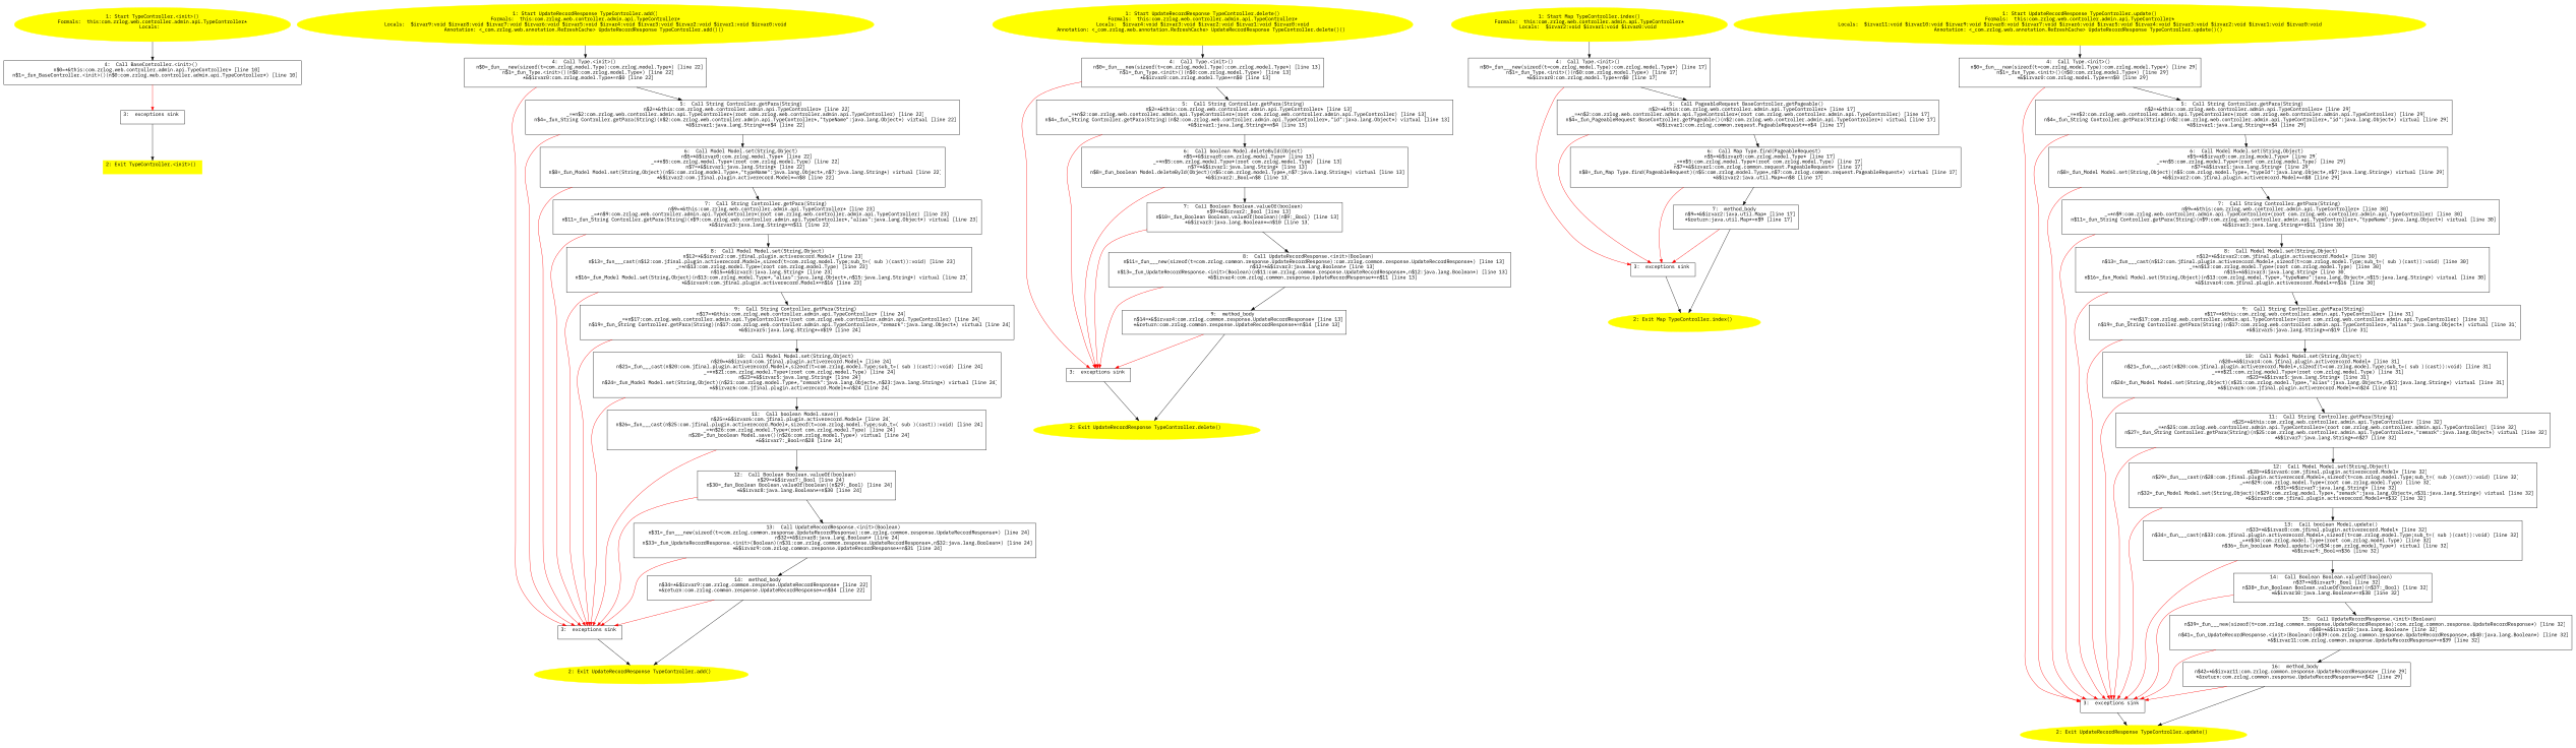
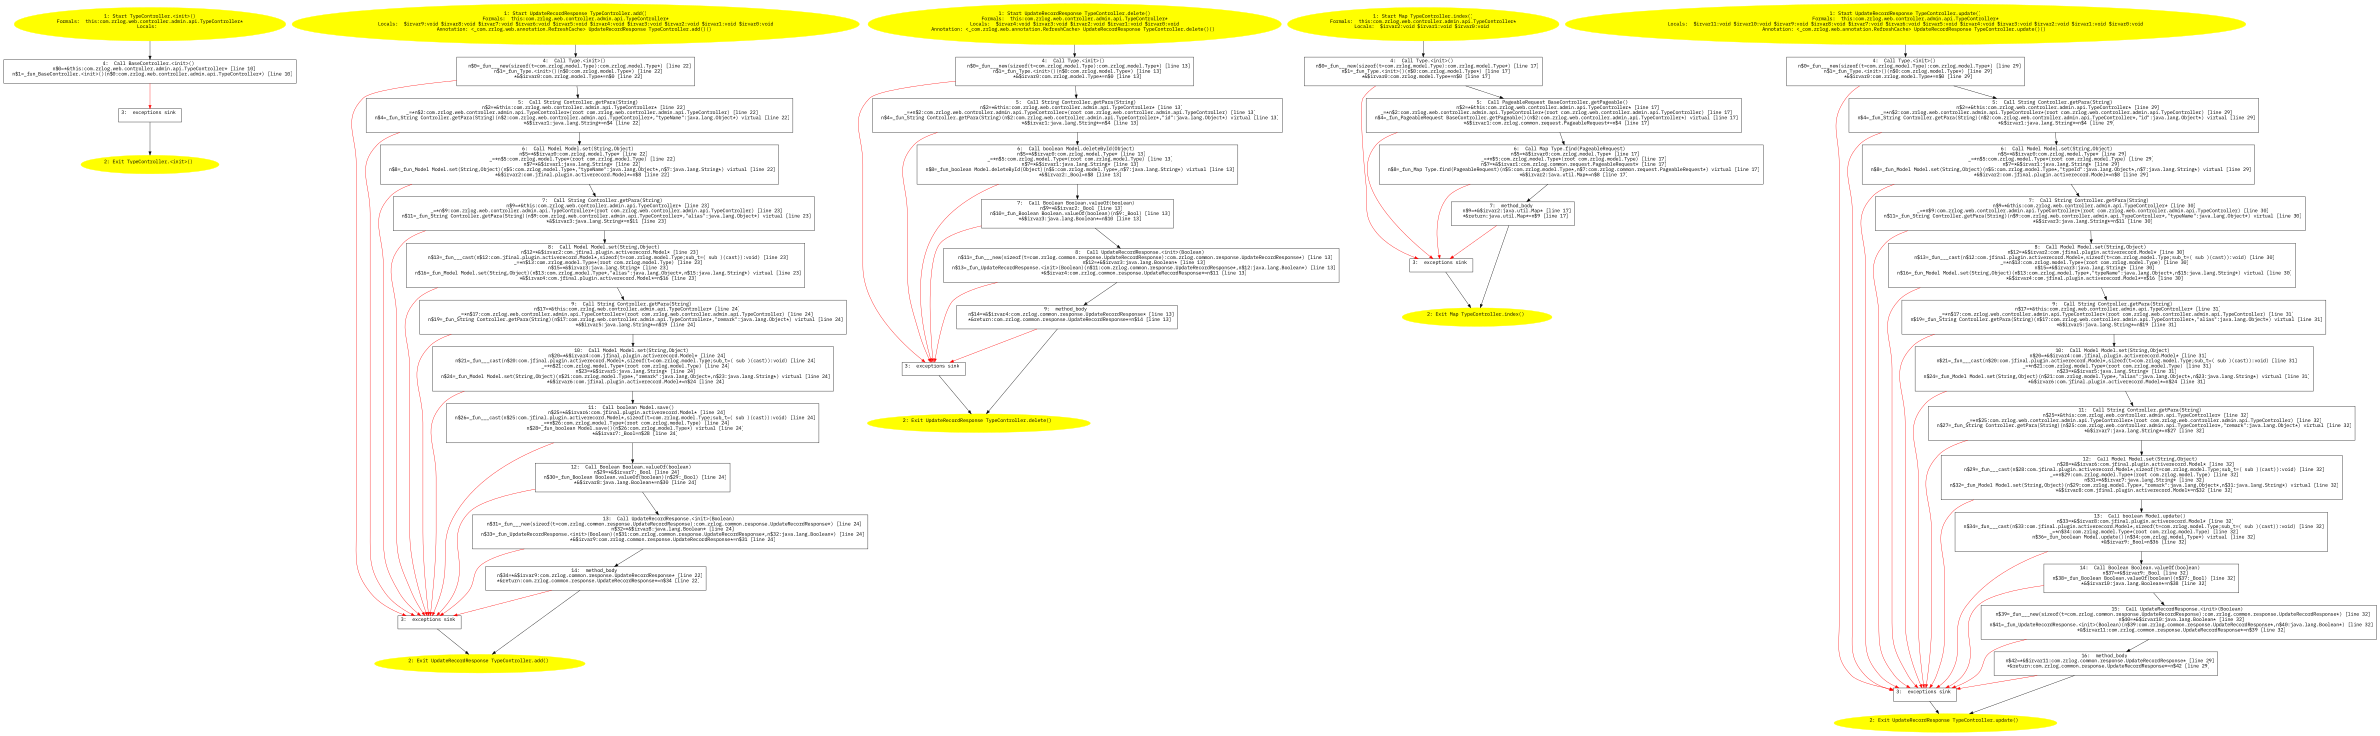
  digraph {
    fontname="IBM Plex Mono"
    node [fontname="IBM Plex Mono" shape=box]
    edge [fontname="IBM Plex Mono"]
    n1 [color=yellow label="1: Start TypeController.<init>()\nFormals:  this:com.zrlog.web.controller.admin.api.TypeController*\nLocals:  \n  " style=filled shape=""]
    n2 [label="4:  Call BaseController.<init>() \n   n$0=*&this:com.zrlog.web.controller.admin.api.TypeController* [line 10]\n  n$1=_fun_BaseController.<init>()(n$0:com.zrlog.web.controller.admin.api.TypeController*) [line 10]\n "]
    n3 [label="3:  exceptions sink \n  "]
-   n4 [color=yellow label="2: Exit TypeController.<init>() \n  " style=filled]
+   n4 [color=yellow label="2: Exit TypeController.<init>() \n  " style=filled shape=""]
    n5 [color=yellow label="1: Start UpdateRecordResponse TypeController.add()\nFormals:  this:com.zrlog.web.controller.admin.api.TypeController*\nLocals:  $irvar9:void $irvar8:void $irvar7:void $irvar6:void $irvar5:void $irvar4:void $irvar3:void $irvar2:void $irvar1:void $irvar0:void\nAnnotation: <_com.zrlog.web.annotation.RefreshCache> UpdateRecordResponse TypeController.add()() \n  " style=filled shape=""]
    n6 [label="4:  Call Type.<init>() \n   n$0=_fun___new(sizeof(t=com.zrlog.model.Type):com.zrlog.model.Type*) [line 22]\n  n$1=_fun_Type.<init>()(n$0:com.zrlog.model.Type*) [line 22]\n  *&$irvar0:com.zrlog.model.Type*=n$0 [line 22]\n "]
    n7 [label="3:  exceptions sink \n  "]
    n8 [label="5:  Call String Controller.getPara(String) \n   n$2=*&this:com.zrlog.web.controller.admin.api.TypeController* [line 22]\n  _=*n$2:com.zrlog.web.controller.admin.api.TypeController*(root com.zrlog.web.controller.admin.api.TypeController) [line 22]\n  n$4=_fun_String Controller.getPara(String)(n$2:com.zrlog.web.controller.admin.api.TypeController*,\"typeName\":java.lang.Object*) virtual [line 22]\n  *&$irvar1:java.lang.String*=n$4 [line 22]\n "]
    n9 [color=yellow label="2: Exit UpdateRecordResponse TypeController.add() \n  " style=filled shape=""]
    n10 [label="6:  Call Model Model.set(String,Object) \n   n$5=*&$irvar0:com.zrlog.model.Type* [line 22]\n  _=*n$5:com.zrlog.model.Type*(root com.zrlog.model.Type) [line 22]\n  n$7=*&$irvar1:java.lang.String* [line 22]\n  n$8=_fun_Model Model.set(String,Object)(n$5:com.zrlog.model.Type*,\"typeName\":java.lang.Object*,n$7:java.lang.String*) virtual [line 22]\n  *&$irvar2:com.jfinal.plugin.activerecord.Model*=n$8 [line 22]\n "]
    n11 [label="7:  Call String Controller.getPara(String) \n   n$9=*&this:com.zrlog.web.controller.admin.api.TypeController* [line 23]\n  _=*n$9:com.zrlog.web.controller.admin.api.TypeController*(root com.zrlog.web.controller.admin.api.TypeController) [line 23]\n  n$11=_fun_String Controller.getPara(String)(n$9:com.zrlog.web.controller.admin.api.TypeController*,\"alias\":java.lang.Object*) virtual [line 23]\n  *&$irvar3:java.lang.String*=n$11 [line 23]\n "]
    n12 [label="8:  Call Model Model.set(String,Object) \n   n$12=*&$irvar2:com.jfinal.plugin.activerecord.Model* [line 23]\n  n$13=_fun___cast(n$12:com.jfinal.plugin.activerecord.Model*,sizeof(t=com.zrlog.model.Type;sub_t=( sub )(cast)):void) [line 23]\n  _=*n$13:com.zrlog.model.Type*(root com.zrlog.model.Type) [line 23]\n  n$15=*&$irvar3:java.lang.String* [line 23]\n  n$16=_fun_Model Model.set(String,Object)(n$13:com.zrlog.model.Type*,\"alias\":java.lang.Object*,n$15:java.lang.String*) virtual [line 23]\n  *&$irvar4:com.jfinal.plugin.activerecord.Model*=n$16 [line 23]\n "]
    n13 [label="9:  Call String Controller.getPara(String) \n   n$17=*&this:com.zrlog.web.controller.admin.api.TypeController* [line 24]\n  _=*n$17:com.zrlog.web.controller.admin.api.TypeController*(root com.zrlog.web.controller.admin.api.TypeController) [line 24]\n  n$19=_fun_String Controller.getPara(String)(n$17:com.zrlog.web.controller.admin.api.TypeController*,\"remark\":java.lang.Object*) virtual [line 24]\n  *&$irvar5:java.lang.String*=n$19 [line 24]\n "]
    n14 [label="10:  Call Model Model.set(String,Object) \n   n$20=*&$irvar4:com.jfinal.plugin.activerecord.Model* [line 24]\n  n$21=_fun___cast(n$20:com.jfinal.plugin.activerecord.Model*,sizeof(t=com.zrlog.model.Type;sub_t=( sub )(cast)):void) [line 24]\n  _=*n$21:com.zrlog.model.Type*(root com.zrlog.model.Type) [line 24]\n  n$23=*&$irvar5:java.lang.String* [line 24]\n  n$24=_fun_Model Model.set(String,Object)(n$21:com.zrlog.model.Type*,\"remark\":java.lang.Object*,n$23:java.lang.String*) virtual [line 24]\n  *&$irvar6:com.jfinal.plugin.activerecord.Model*=n$24 [line 24]\n "]
    n15 [label="11:  Call boolean Model.save() \n   n$25=*&$irvar6:com.jfinal.plugin.activerecord.Model* [line 24]\n  n$26=_fun___cast(n$25:com.jfinal.plugin.activerecord.Model*,sizeof(t=com.zrlog.model.Type;sub_t=( sub )(cast)):void) [line 24]\n  _=*n$26:com.zrlog.model.Type*(root com.zrlog.model.Type) [line 24]\n  n$28=_fun_boolean Model.save()(n$26:com.zrlog.model.Type*) virtual [line 24]\n  *&$irvar7:_Bool=n$28 [line 24]\n "]
    n16 [label="12:  Call Boolean Boolean.valueOf(boolean) \n   n$29=*&$irvar7:_Bool [line 24]\n  n$30=_fun_Boolean Boolean.valueOf(boolean)(n$29:_Bool) [line 24]\n  *&$irvar8:java.lang.Boolean*=n$30 [line 24]\n "]
    n17 [label="13:  Call UpdateRecordResponse.<init>(Boolean) \n   n$31=_fun___new(sizeof(t=com.zrlog.common.response.UpdateRecordResponse):com.zrlog.common.response.UpdateRecordResponse*) [line 24]\n  n$32=*&$irvar8:java.lang.Boolean* [line 24]\n  n$33=_fun_UpdateRecordResponse.<init>(Boolean)(n$31:com.zrlog.common.response.UpdateRecordResponse*,n$32:java.lang.Boolean*) [line 24]\n  *&$irvar9:com.zrlog.common.response.UpdateRecordResponse*=n$31 [line 24]\n "]
    n18 [label="14:  method_body \n   n$34=*&$irvar9:com.zrlog.common.response.UpdateRecordResponse* [line 22]\n  *&return:com.zrlog.common.response.UpdateRecordResponse*=n$34 [line 22]\n "]
    n19 [color=yellow label="1: Start UpdateRecordResponse TypeController.delete()\nFormals:  this:com.zrlog.web.controller.admin.api.TypeController*\nLocals:  $irvar4:void $irvar3:void $irvar2:void $irvar1:void $irvar0:void\nAnnotation: <_com.zrlog.web.annotation.RefreshCache> UpdateRecordResponse TypeController.delete()() \n  " style=filled shape=""]
    n20 [label="4:  Call Type.<init>() \n   n$0=_fun___new(sizeof(t=com.zrlog.model.Type):com.zrlog.model.Type*) [line 13]\n  n$1=_fun_Type.<init>()(n$0:com.zrlog.model.Type*) [line 13]\n  *&$irvar0:com.zrlog.model.Type*=n$0 [line 13]\n "]
    n21 [label="3:  exceptions sink \n  "]
    n22 [label="5:  Call String Controller.getPara(String) \n   n$2=*&this:com.zrlog.web.controller.admin.api.TypeController* [line 13]\n  _=*n$2:com.zrlog.web.controller.admin.api.TypeController*(root com.zrlog.web.controller.admin.api.TypeController) [line 13]\n  n$4=_fun_String Controller.getPara(String)(n$2:com.zrlog.web.controller.admin.api.TypeController*,\"id\":java.lang.Object*) virtual [line 13]\n  *&$irvar1:java.lang.String*=n$4 [line 13]\n "]
    n23 [color=yellow label="2: Exit UpdateRecordResponse TypeController.delete() \n  " style=filled shape=""]
    n24 [label="6:  Call boolean Model.deleteById(Object) \n   n$5=*&$irvar0:com.zrlog.model.Type* [line 13]\n  _=*n$5:com.zrlog.model.Type*(root com.zrlog.model.Type) [line 13]\n  n$7=*&$irvar1:java.lang.String* [line 13]\n  n$8=_fun_boolean Model.deleteById(Object)(n$5:com.zrlog.model.Type*,n$7:java.lang.String*) virtual [line 13]\n  *&$irvar2:_Bool=n$8 [line 13]\n "]
    n25 [label="7:  Call Boolean Boolean.valueOf(boolean) \n   n$9=*&$irvar2:_Bool [line 13]\n  n$10=_fun_Boolean Boolean.valueOf(boolean)(n$9:_Bool) [line 13]\n  *&$irvar3:java.lang.Boolean*=n$10 [line 13]\n "]
    n26 [label="8:  Call UpdateRecordResponse.<init>(Boolean) \n   n$11=_fun___new(sizeof(t=com.zrlog.common.response.UpdateRecordResponse):com.zrlog.common.response.UpdateRecordResponse*) [line 13]\n  n$12=*&$irvar3:java.lang.Boolean* [line 13]\n  n$13=_fun_UpdateRecordResponse.<init>(Boolean)(n$11:com.zrlog.common.response.UpdateRecordResponse*,n$12:java.lang.Boolean*) [line 13]\n  *&$irvar4:com.zrlog.common.response.UpdateRecordResponse*=n$11 [line 13]\n "]
    n27 [label="9:  method_body \n   n$14=*&$irvar4:com.zrlog.common.response.UpdateRecordResponse* [line 13]\n  *&return:com.zrlog.common.response.UpdateRecordResponse*=n$14 [line 13]\n "]
    n28 [color=yellow label="1: Start Map TypeController.index()\nFormals:  this:com.zrlog.web.controller.admin.api.TypeController*\nLocals:  $irvar2:void $irvar1:void $irvar0:void \n  " style=filled shape=""]
    n29 [label="4:  Call Type.<init>() \n   n$0=_fun___new(sizeof(t=com.zrlog.model.Type):com.zrlog.model.Type*) [line 17]\n  n$1=_fun_Type.<init>()(n$0:com.zrlog.model.Type*) [line 17]\n  *&$irvar0:com.zrlog.model.Type*=n$0 [line 17]\n "]
    n30 [label="3:  exceptions sink \n  "]
    n31 [label="5:  Call PageableRequest BaseController.getPageable() \n   n$2=*&this:com.zrlog.web.controller.admin.api.TypeController* [line 17]\n  _=*n$2:com.zrlog.web.controller.admin.api.TypeController*(root com.zrlog.web.controller.admin.api.TypeController) [line 17]\n  n$4=_fun_PageableRequest BaseController.getPageable()(n$2:com.zrlog.web.controller.admin.api.TypeController*) virtual [line 17]\n  *&$irvar1:com.zrlog.common.request.PageableRequest*=n$4 [line 17]\n "]
    n32 [color=yellow label="2: Exit Map TypeController.index() \n  " style=filled shape=""]
    n33 [label="6:  Call Map Type.find(PageableRequest) \n   n$5=*&$irvar0:com.zrlog.model.Type* [line 17]\n  _=*n$5:com.zrlog.model.Type*(root com.zrlog.model.Type) [line 17]\n  n$7=*&$irvar1:com.zrlog.common.request.PageableRequest* [line 17]\n  n$8=_fun_Map Type.find(PageableRequest)(n$5:com.zrlog.model.Type*,n$7:com.zrlog.common.request.PageableRequest*) virtual [line 17]\n  *&$irvar2:java.util.Map*=n$8 [line 17]\n "]
    n34 [label="7:  method_body \n   n$9=*&$irvar2:java.util.Map* [line 17]\n  *&return:java.util.Map*=n$9 [line 17]\n "]
    n35 [color=yellow label="1: Start UpdateRecordResponse TypeController.update()\nFormals:  this:com.zrlog.web.controller.admin.api.TypeController*\nLocals:  $irvar11:void $irvar10:void $irvar9:void $irvar8:void $irvar7:void $irvar6:void $irvar5:void $irvar4:void $irvar3:void $irvar2:void $irvar1:void $irvar0:void\nAnnotation: <_com.zrlog.web.annotation.RefreshCache> UpdateRecordResponse TypeController.update()() \n  " style=filled shape=""]
    n36 [label="4:  Call Type.<init>() \n   n$0=_fun___new(sizeof(t=com.zrlog.model.Type):com.zrlog.model.Type*) [line 29]\n  n$1=_fun_Type.<init>()(n$0:com.zrlog.model.Type*) [line 29]\n  *&$irvar0:com.zrlog.model.Type*=n$0 [line 29]\n "]
    n37 [label="3:  exceptions sink \n  "]
    n38 [label="5:  Call String Controller.getPara(String) \n   n$2=*&this:com.zrlog.web.controller.admin.api.TypeController* [line 29]\n  _=*n$2:com.zrlog.web.controller.admin.api.TypeController*(root com.zrlog.web.controller.admin.api.TypeController) [line 29]\n  n$4=_fun_String Controller.getPara(String)(n$2:com.zrlog.web.controller.admin.api.TypeController*,\"id\":java.lang.Object*) virtual [line 29]\n  *&$irvar1:java.lang.String*=n$4 [line 29]\n "]
    n39 [color=yellow label="2: Exit UpdateRecordResponse TypeController.update() \n  " style=filled shape=""]
    n40 [label="6:  Call Model Model.set(String,Object) \n   n$5=*&$irvar0:com.zrlog.model.Type* [line 29]\n  _=*n$5:com.zrlog.model.Type*(root com.zrlog.model.Type) [line 29]\n  n$7=*&$irvar1:java.lang.String* [line 29]\n  n$8=_fun_Model Model.set(String,Object)(n$5:com.zrlog.model.Type*,\"typeId\":java.lang.Object*,n$7:java.lang.String*) virtual [line 29]\n  *&$irvar2:com.jfinal.plugin.activerecord.Model*=n$8 [line 29]\n "]
    n41 [label="7:  Call String Controller.getPara(String) \n   n$9=*&this:com.zrlog.web.controller.admin.api.TypeController* [line 30]\n  _=*n$9:com.zrlog.web.controller.admin.api.TypeController*(root com.zrlog.web.controller.admin.api.TypeController) [line 30]\n  n$11=_fun_String Controller.getPara(String)(n$9:com.zrlog.web.controller.admin.api.TypeController*,\"typeName\":java.lang.Object*) virtual [line 30]\n  *&$irvar3:java.lang.String*=n$11 [line 30]\n "]
    n42 [label="8:  Call Model Model.set(String,Object) \n   n$12=*&$irvar2:com.jfinal.plugin.activerecord.Model* [line 30]\n  n$13=_fun___cast(n$12:com.jfinal.plugin.activerecord.Model*,sizeof(t=com.zrlog.model.Type;sub_t=( sub )(cast)):void) [line 30]\n  _=*n$13:com.zrlog.model.Type*(root com.zrlog.model.Type) [line 30]\n  n$15=*&$irvar3:java.lang.String* [line 30]\n  n$16=_fun_Model Model.set(String,Object)(n$13:com.zrlog.model.Type*,\"typeName\":java.lang.Object*,n$15:java.lang.String*) virtual [line 30]\n  *&$irvar4:com.jfinal.plugin.activerecord.Model*=n$16 [line 30]\n "]
    n43 [label="9:  Call String Controller.getPara(String) \n   n$17=*&this:com.zrlog.web.controller.admin.api.TypeController* [line 31]\n  _=*n$17:com.zrlog.web.controller.admin.api.TypeController*(root com.zrlog.web.controller.admin.api.TypeController) [line 31]\n  n$19=_fun_String Controller.getPara(String)(n$17:com.zrlog.web.controller.admin.api.TypeController*,\"alias\":java.lang.Object*) virtual [line 31]\n  *&$irvar5:java.lang.String*=n$19 [line 31]\n "]
    n44 [label="10:  Call Model Model.set(String,Object) \n   n$20=*&$irvar4:com.jfinal.plugin.activerecord.Model* [line 31]\n  n$21=_fun___cast(n$20:com.jfinal.plugin.activerecord.Model*,sizeof(t=com.zrlog.model.Type;sub_t=( sub )(cast)):void) [line 31]\n  _=*n$21:com.zrlog.model.Type*(root com.zrlog.model.Type) [line 31]\n  n$23=*&$irvar5:java.lang.String* [line 31]\n  n$24=_fun_Model Model.set(String,Object)(n$21:com.zrlog.model.Type*,\"alias\":java.lang.Object*,n$23:java.lang.String*) virtual [line 31]\n  *&$irvar6:com.jfinal.plugin.activerecord.Model*=n$24 [line 31]\n "]
    n45 [label="11:  Call String Controller.getPara(String) \n   n$25=*&this:com.zrlog.web.controller.admin.api.TypeController* [line 32]\n  _=*n$25:com.zrlog.web.controller.admin.api.TypeController*(root com.zrlog.web.controller.admin.api.TypeController) [line 32]\n  n$27=_fun_String Controller.getPara(String)(n$25:com.zrlog.web.controller.admin.api.TypeController*,\"remark\":java.lang.Object*) virtual [line 32]\n  *&$irvar7:java.lang.String*=n$27 [line 32]\n "]
    n46 [label="12:  Call Model Model.set(String,Object) \n   n$28=*&$irvar6:com.jfinal.plugin.activerecord.Model* [line 32]\n  n$29=_fun___cast(n$28:com.jfinal.plugin.activerecord.Model*,sizeof(t=com.zrlog.model.Type;sub_t=( sub )(cast)):void) [line 32]\n  _=*n$29:com.zrlog.model.Type*(root com.zrlog.model.Type) [line 32]\n  n$31=*&$irvar7:java.lang.String* [line 32]\n  n$32=_fun_Model Model.set(String,Object)(n$29:com.zrlog.model.Type*,\"remark\":java.lang.Object*,n$31:java.lang.String*) virtual [line 32]\n  *&$irvar8:com.jfinal.plugin.activerecord.Model*=n$32 [line 32]\n "]
    n47 [label="13:  Call boolean Model.update() \n   n$33=*&$irvar8:com.jfinal.plugin.activerecord.Model* [line 32]\n  n$34=_fun___cast(n$33:com.jfinal.plugin.activerecord.Model*,sizeof(t=com.zrlog.model.Type;sub_t=( sub )(cast)):void) [line 32]\n  _=*n$34:com.zrlog.model.Type*(root com.zrlog.model.Type) [line 32]\n  n$36=_fun_boolean Model.update()(n$34:com.zrlog.model.Type*) virtual [line 32]\n  *&$irvar9:_Bool=n$36 [line 32]\n "]
    n48 [label="14:  Call Boolean Boolean.valueOf(boolean) \n   n$37=*&$irvar9:_Bool [line 32]\n  n$38=_fun_Boolean Boolean.valueOf(boolean)(n$37:_Bool) [line 32]\n  *&$irvar10:java.lang.Boolean*=n$38 [line 32]\n "]
    n49 [label="15:  Call UpdateRecordResponse.<init>(Boolean) \n   n$39=_fun___new(sizeof(t=com.zrlog.common.response.UpdateRecordResponse):com.zrlog.common.response.UpdateRecordResponse*) [line 32]\n  n$40=*&$irvar10:java.lang.Boolean* [line 32]\n  n$41=_fun_UpdateRecordResponse.<init>(Boolean)(n$39:com.zrlog.common.response.UpdateRecordResponse*,n$40:java.lang.Boolean*) [line 32]\n  *&$irvar11:com.zrlog.common.response.UpdateRecordResponse*=n$39 [line 32]\n "]
    n50 [label="16:  method_body \n   n$42=*&$irvar11:com.zrlog.common.response.UpdateRecordResponse* [line 29]\n  *&return:com.zrlog.common.response.UpdateRecordResponse*=n$42 [line 29]\n "]
    n1 -> n2
    n2 -> n3 [color=red]
    n3 -> n4
    n5 -> n6
    n6 -> n7 [color=red]
    n6 -> n8
    n7 -> n9
    n8 -> n7 [color=red]
    n8 -> n10
    n10 -> n7 [color=red]
    n10 -> n11
    n11 -> n7 [color=red]
    n11 -> n12
    n12 -> n7 [color=red]
    n12 -> n13
    n13 -> n7 [color=red]
    n13 -> n14
    n14 -> n7 [color=red]
    n14 -> n15
    n15 -> n7 [color=red]
    n15 -> n16
    n16 -> n7 [color=red]
    n16 -> n17
    n17 -> n7 [color=red]
    n17 -> n18
    n18 -> n7 [color=red]
    n18 -> n9
    n19 -> n20
    n20 -> n21 [color=red]
    n20 -> n22
    n21 -> n23
    n22 -> n21 [color=red]
    n22 -> n24
    n24 -> n21 [color=red]
    n24 -> n25
    n25 -> n21 [color=red]
    n25 -> n26
    n26 -> n21 [color=red]
    n26 -> n27
    n27 -> n21 [color=red]
    n27 -> n23
    n28 -> n29
    n29 -> n30 [color=red]
    n29 -> n31
    n30 -> n32
    n31 -> n30 [color=red]
    n31 -> n33
    n33 -> n30 [color=red]
    n33 -> n34
    n34 -> n30 [color=red]
    n34 -> n32
    n35 -> n36
    n36 -> n37 [color=red]
    n36 -> n38
    n37 -> n39
    n38 -> n37 [color=red]
    n38 -> n40
    n40 -> n37 [color=red]
    n40 -> n41
    n41 -> n37 [color=red]
    n41 -> n42
    n42 -> n37 [color=red]
    n42 -> n43
    n43 -> n37 [color=red]
    n43 -> n44
    n44 -> n37 [color=red]
    n44 -> n45
    n45 -> n37 [color=red]
    n45 -> n46
    n46 -> n37 [color=red]
    n46 -> n47
    n47 -> n37 [color=red]
    n47 -> n48
    n48 -> n37 [color=red]
    n48 -> n49
    n49 -> n37 [color=red]
    n49 -> n50
    n50 -> n37 [color=red]
    n50 -> n39
  }
